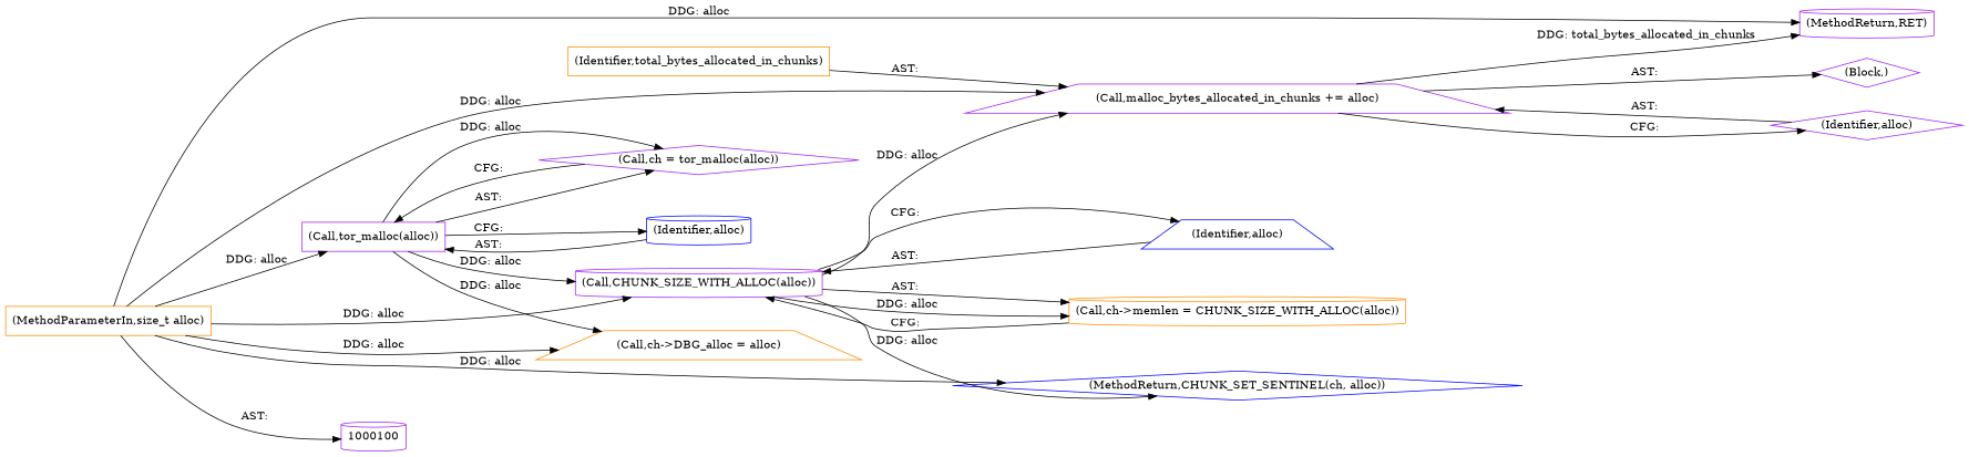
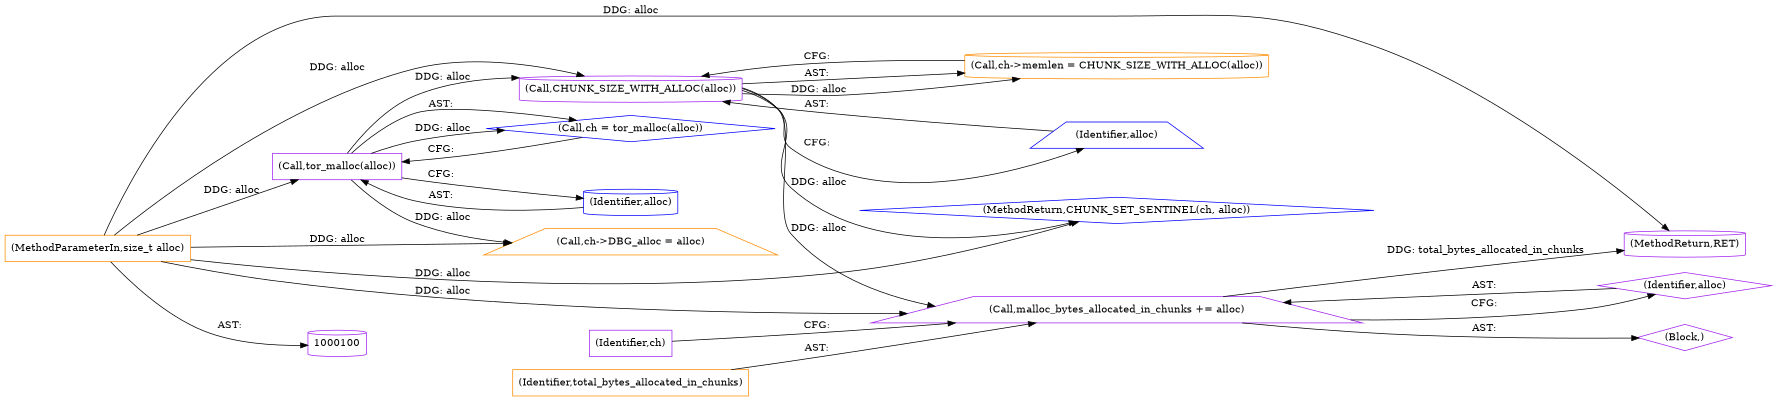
  digraph {
    rankdir=LR
    node [color=purple shape=cylinder]
    n1 [label="(Call,malloc_bytes_allocated_in_chunks += alloc)" shape=trapezium]
    n2 [label="(Block,)" shape=diamond]
    n3 [label="(MethodReturn,RET)"]
    n4 [label="(Identifier,alloc)" shape=diamond]
    n5 [label="(Call,CHUNK_SIZE_WITH_ALLOC(alloc))"]
    n6 [color=darkorange label="(Call,ch->memlen = CHUNK_SIZE_WITH_ALLOC(alloc))"]
    n7 [color=blue label="(Identifier,alloc)" shape=trapezium]
    n8 [color=blue label="(MethodReturn,CHUNK_SET_SENTINEL(ch, alloc))" shape=diamond]
    n9 [color=darkorange label="(MethodParameterIn,size_t alloc)" shape=box]
    n10 [label="(Call,tor_malloc(alloc))" shape=box]
    n11 [color=darkorange label="(Call,ch->DBG_alloc = alloc)" shape=trapezium]
    1000100
-   n13 [label="(Call,ch = tor_malloc(alloc))" shape=diamond]
+   n13 [color=blue label="(Call,ch = tor_malloc(alloc))" shape=diamond]
    n14 [color=blue label="(Identifier,alloc)"]
+   n15 [label="(Identifier,ch)" shape=box]
    n16 [color=darkorange label="(Identifier,total_bytes_allocated_in_chunks)" shape=box]
    n1 -> n2 [label="AST: "]
    n1 -> n3 [label="DDG: total_bytes_allocated_in_chunks"]
    n1 -> n4 [label="CFG: "]
    n4 -> n1 [label="AST: "]
    n5 -> n1 [label="DDG: alloc"]
    n5 -> n6 [label="AST: "]
    n5 -> n6 [label="DDG: alloc"]
    n5 -> n7 [label="CFG: "]
    n5 -> n8 [label="DDG: alloc"]
    n6 -> n5 [label="CFG: "]
    n7 -> n5 [label="AST: "]
    n9 -> n1 [label="DDG: alloc"]
    n9 -> n3 [label="DDG: alloc"]
    n9 -> n5 [label="DDG: alloc"]
    n9 -> n8 [label="DDG: alloc"]
    n9 -> n10 [label="DDG: alloc"]
    n9 -> n11 [label="DDG: alloc"]
    n9 -> 1000100 [label="AST: "]
    n10 -> n5 [label="DDG: alloc"]
    n10 -> n11 [label="DDG: alloc"]
    n10 -> n13 [label="AST: "]
    n10 -> n13 [label="DDG: alloc"]
    n10 -> n14 [label="CFG: "]
    n13 -> n10 [label="CFG: "]
    n14 -> n10 [label="AST: "]
+   n15 -> n1 [label="CFG: "]
    n16 -> n1 [label="AST: "]
  }
